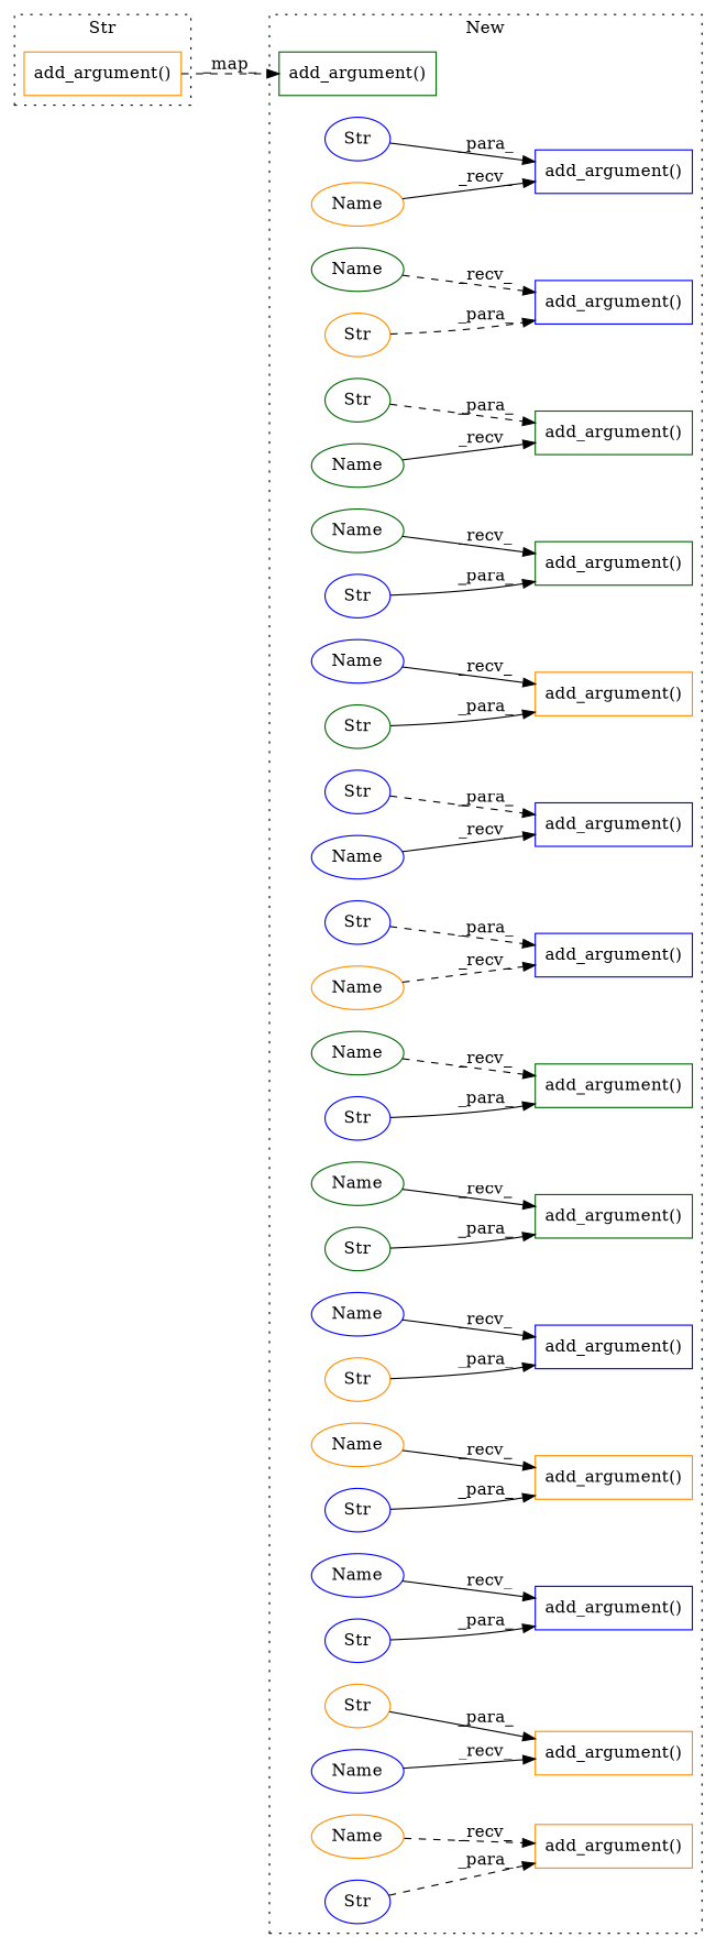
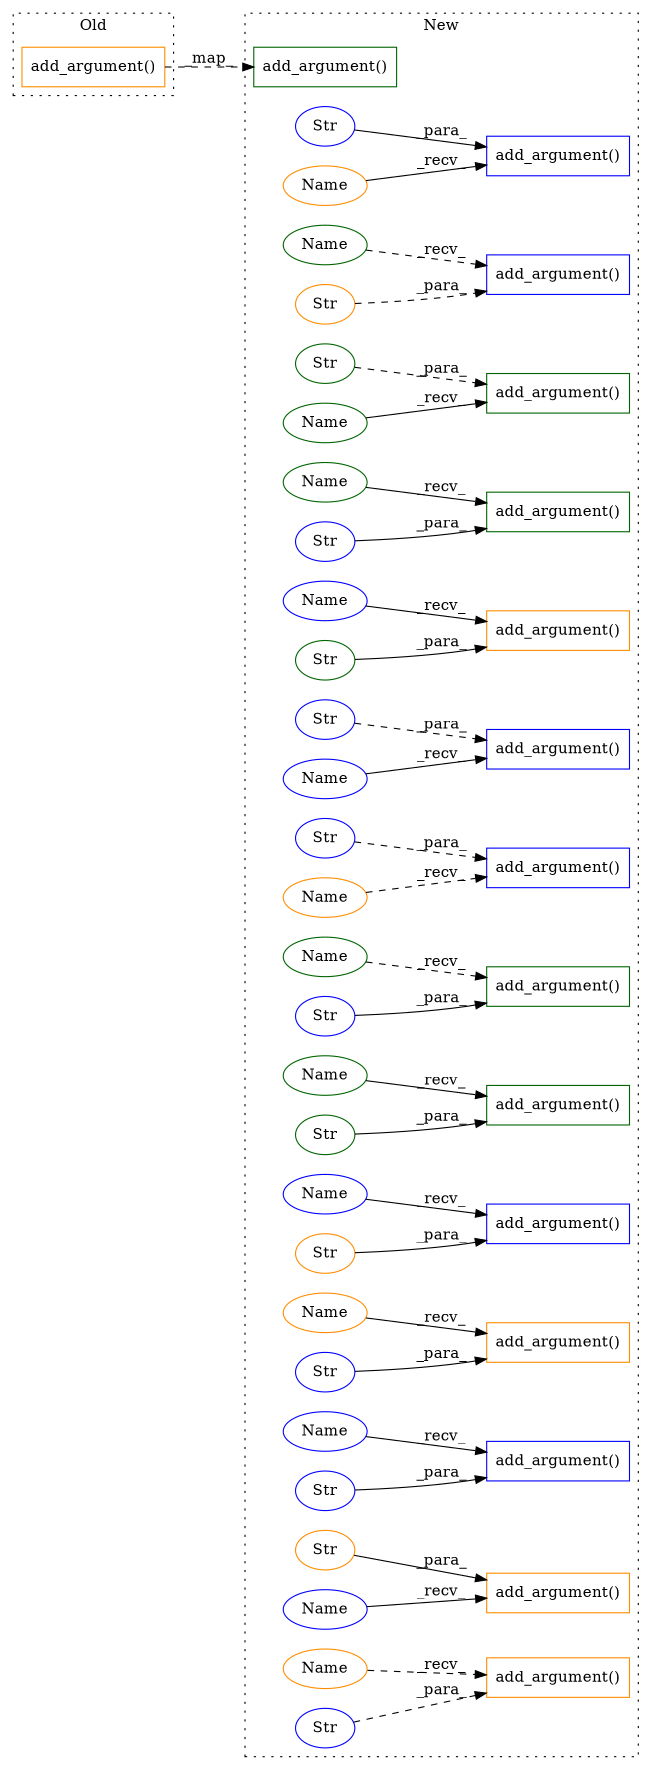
  digraph {
    rankdir=LR
    node [a=75 l=6 shape=ellipse color=blue]
    edge [style=solid]
    n1 [l="29,121" label="add_argument()" s="277,313" shape=box color=darkgreen]
    n2 [l="29,299" label="add_argument()" s="3587,3632" shape=box]
    n3 [a=66 l=16 label=Str s=3616]
    n4 [l="29,98" label="add_argument()" s="595,650" shape=box]
    n5 [a=66 l=26 label=Str s=624 color=darkorange]
    n6 [l="29,90" label="add_argument()" s="4374,4421" shape=box]
    n7 [a=66 l=18 label=Str s=4403]
    n8 [l="29,143" label="add_argument()" s="2602,2644" shape=box color=darkgreen]
    n9 [a=66 l=13 label=Str s=2631 color=darkgreen]
    n10 [l="29,90" label="add_argument()" s="753,799" shape=box color=darkorange]
    n11 [a=66 l=17 label=Str s=782 color=darkgreen]
    n12 [l="29,111" label="add_argument()" s="894,943" shape=box color=darkgreen]
    n13 [a=66 l=20 label=Str s=923]
    n14 [l="29,120" label="add_argument()" s="1570,1611" shape=box color=darkgreen]
    n15 [a=66 l=12 label=Str s=1599]
    n16 [l="29,132" label="add_argument()" s="5600,5638" shape=box color=darkorange]
    n17 [a=66 l=9 label=Str s=5629]
    n18 [l="29,143" label="add_argument()" s="5049,5093" shape=box]
    n19 [a=66 l=15 label=Str s=5078 color=darkorange]
    n20 [l="29,89" label="add_argument()" s="4699,4741" shape=box color=darkorange]
    n21 [a=66 l=13 label=Str s=4728]
    n22 [l="29,257" label="add_argument()" s="2947,2993" shape=box color=darkgreen]
    n23 [a=66 l=17 label=Str s=2976 color=darkgreen]
    n24 [l="29,95" label="add_argument()" s="439,495" shape=box color=darkorange]
    n25 [a=66 l=27 label=Str s=468 color=darkorange]
    n26 [l="29,91" label="add_argument()" s="2303,2343" shape=box]
    n27 [a=66 l=11 label=Str s=2332]
    n28 [l="29,71" label="add_argument()" s="2184,2227" shape=box]
    n29 [a=66 l=14 label=Str s=2213]
    n30 [a=87 label=Name s=3587 color=darkorange]
    n31 [a=87 label=Name s=595 color=darkgreen]
    n32 [a=87 label=Name s=1570 color=darkgreen]
    n33 [a=87 label=Name s=2303 color=darkorange]
    n34 [a=87 label=Name s=2602 color=darkgreen]
    n35 [a=87 label=Name s=753]
    n36 [a=87 label=Name s=2947 color=darkgreen]
    n37 [a=87 label=Name s=2184]
    n38 [a=87 label=Name s=5049]
    n39 [a=87 label=Name s=439]
    n40 [a=87 label=Name s=5600 color=darkorange]
    n41 [a=87 label=Name s=894 color=darkgreen]
    n42 [a=87 label=Name s=4374]
    n43 [a=87 label=Name s=4699 color=darkorange]
    n44 [l="29,121" label="add_argument()" s="563,599" shape=box color=darkorange]
    subgraph cluster_1 {
      label=New
      style=dotted
      n1
      n2
      n3
      n4
      n5
      n6
      n7
      n8
      n9
      n10
      n11
      n12
      n13
      n14
      n15
      n16
      n17
      n18
      n19
      n20
      n21
      n22
      n23
      n24
      n25
      n26
      n27
      n28
      n29
      n30
      n31
      n32
      n33
      n34
      n35
      n36
      n37
      n38
      n39
      n40
      n41
      n42
      n43
    }
    subgraph cluster_2 {
-     label=Str
+     label=Old
      style=dotted
      n44
    }
    n3 -> n2 [label=_para_]
    n5 -> n4 [label=_para_ style=dashed]
    n7 -> n6 [label=_para_ style=dashed]
    n9 -> n8 [label=_para_ style=dashed]
    n11 -> n10 [label=_para_]
    n13 -> n12 [label=_para_]
    n15 -> n14 [label=_para_]
    n17 -> n16 [label=_para_]
    n19 -> n18 [label=_para_]
    n21 -> n20 [label=_para_ style=dashed]
    n23 -> n22 [label=_para_]
    n25 -> n24 [label=_para_]
    n27 -> n26 [label=_para_ style=dashed]
    n29 -> n28 [label=_para_]
    n30 -> n2 [label=_recv_]
    n31 -> n4 [label=_recv_ style=dashed]
    n32 -> n14 [label=_recv_]
    n33 -> n26 [label=_recv_ style=dashed]
    n34 -> n8 [label=_recv_]
    n35 -> n10 [label=_recv_]
    n36 -> n22 [label=_recv_]
    n37 -> n28 [label=_recv_]
    n38 -> n18 [label=_recv_]
    n39 -> n24 [label=_recv_]
    n40 -> n16 [label=_recv_]
    n41 -> n12 [label=_recv_ style=dashed]
    n42 -> n6 [label=_recv_]
    n43 -> n20 [label=_recv_ style=dashed]
    n44 -> n1 [label=_map_ style=dashed]
  }
